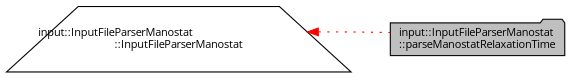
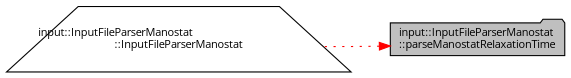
  digraph {
    rankdir=RL
    fontname="Open Sans"
    node [color=black fontname="Open Sans" fontsize=10 style=filled]
    n1 [fillcolor=grey75 fontcolor=black height=0.2 label="input::InputFileParserManostat\l::parseManostatRelaxationTime" shape=folder width=0.4]
    n2 [fillcolor=white height=0.2 label="input::InputFileParserManostat\l::InputFileParserManostat" shape=trapezium width=0.4]
-   n2 -> n1 [color=red dir=back fontname="Open Sans" fontsize=10 labelfontname=Helvetica labelfontsize=10 style=dotted]
+   n1 -> n2 [color=red dir=back fontname="Open Sans" fontsize=10 labelfontname=Helvetica labelfontsize=10 style=dotted]
  }
